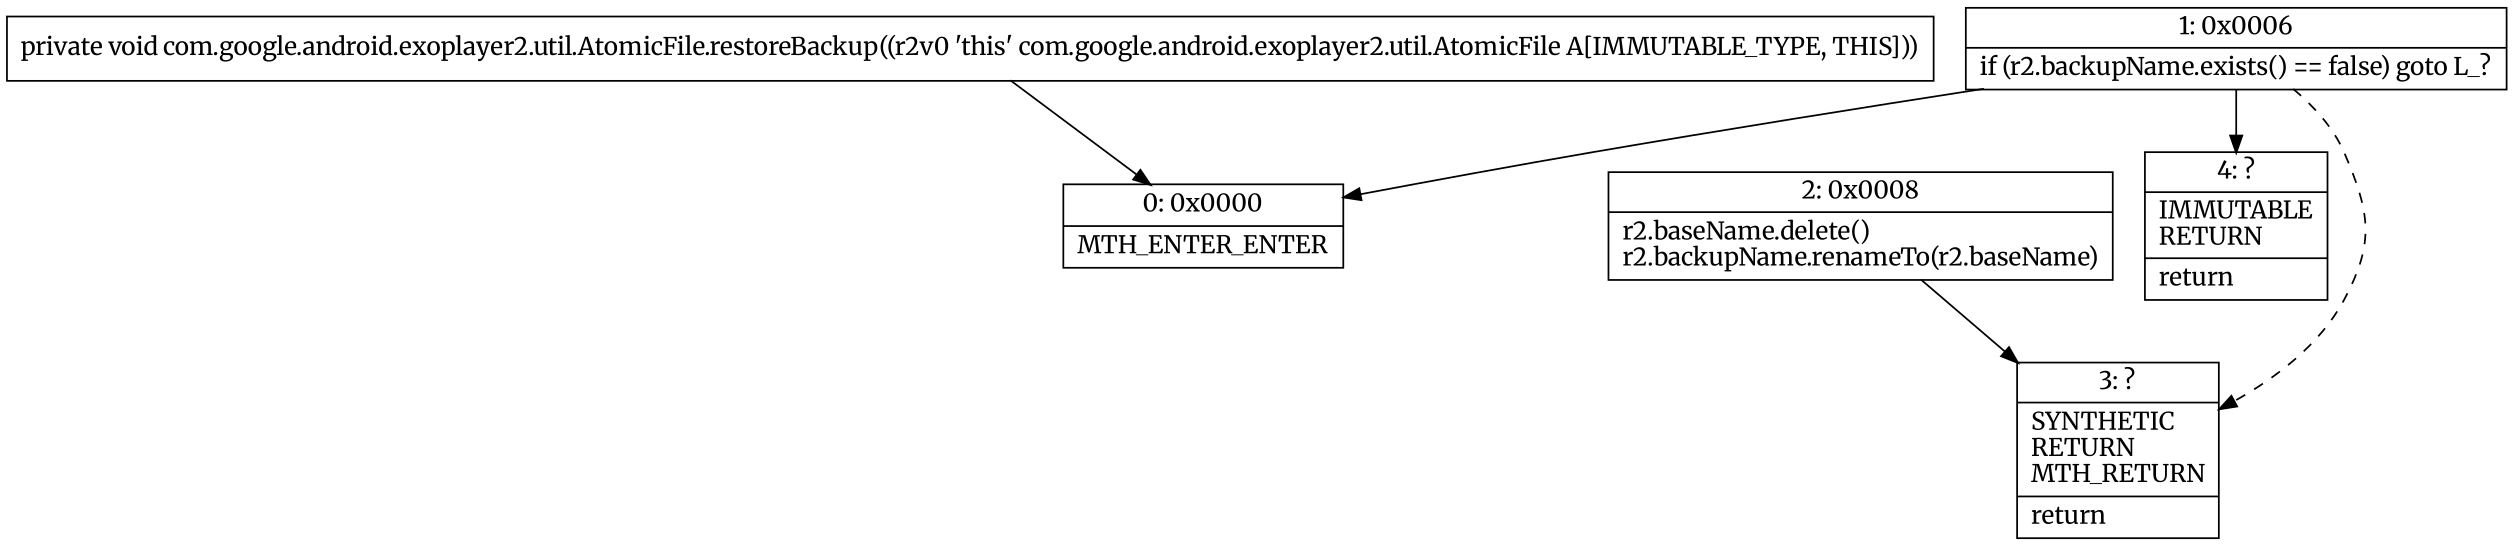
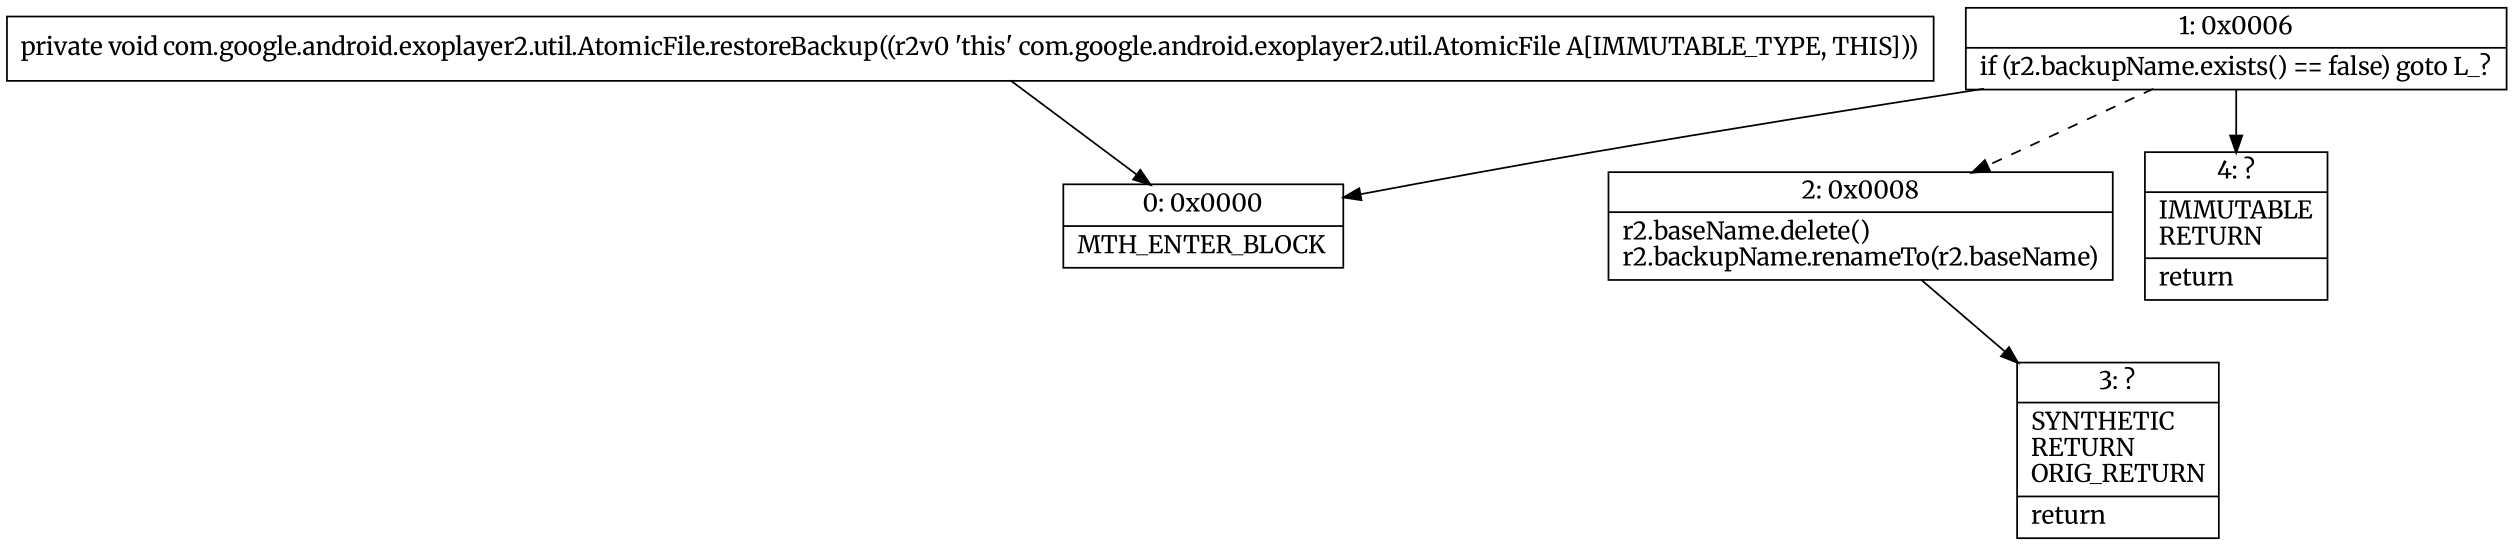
  digraph {
    fontname=Merriweather
    node [fontname=Merriweather shape=record]
    edge [fontname=Merriweather]
-   n1 [label="{0\:\ 0x0000|MTH_ENTER_ENTER\l}"]
+   n1 [label="{0\:\ 0x0000|MTH_ENTER_BLOCK\l}"]
    n2 [label="{1\:\ 0x0006|if (r2.backupName.exists() == false) goto L_?\l}"]
    n3 [label="{2\:\ 0x0008|r2.baseName.delete()\lr2.backupName.renameTo(r2.baseName)\l}"]
    n4 [label="{4\:\ ?|IMMUTABLE\lRETURN\l|return\l}"]
-   n5 [label="{3\:\ ?|SYNTHETIC\lRETURN\lMTH_RETURN\l|return\l}"]
+   n5 [label="{3\:\ ?|SYNTHETIC\lRETURN\lORIG_RETURN\l|return\l}"]
    n6 [label="{private void com.google.android.exoplayer2.util.AtomicFile.restoreBackup((r2v0 'this' com.google.android.exoplayer2.util.AtomicFile A[IMMUTABLE_TYPE, THIS])) }"]
    n2 -> n1
-   n2 -> n5 [style=dashed]
+   n2 -> n3 [style=dashed]
    n2 -> n4
    n3 -> n5
    n6 -> n1
  }
